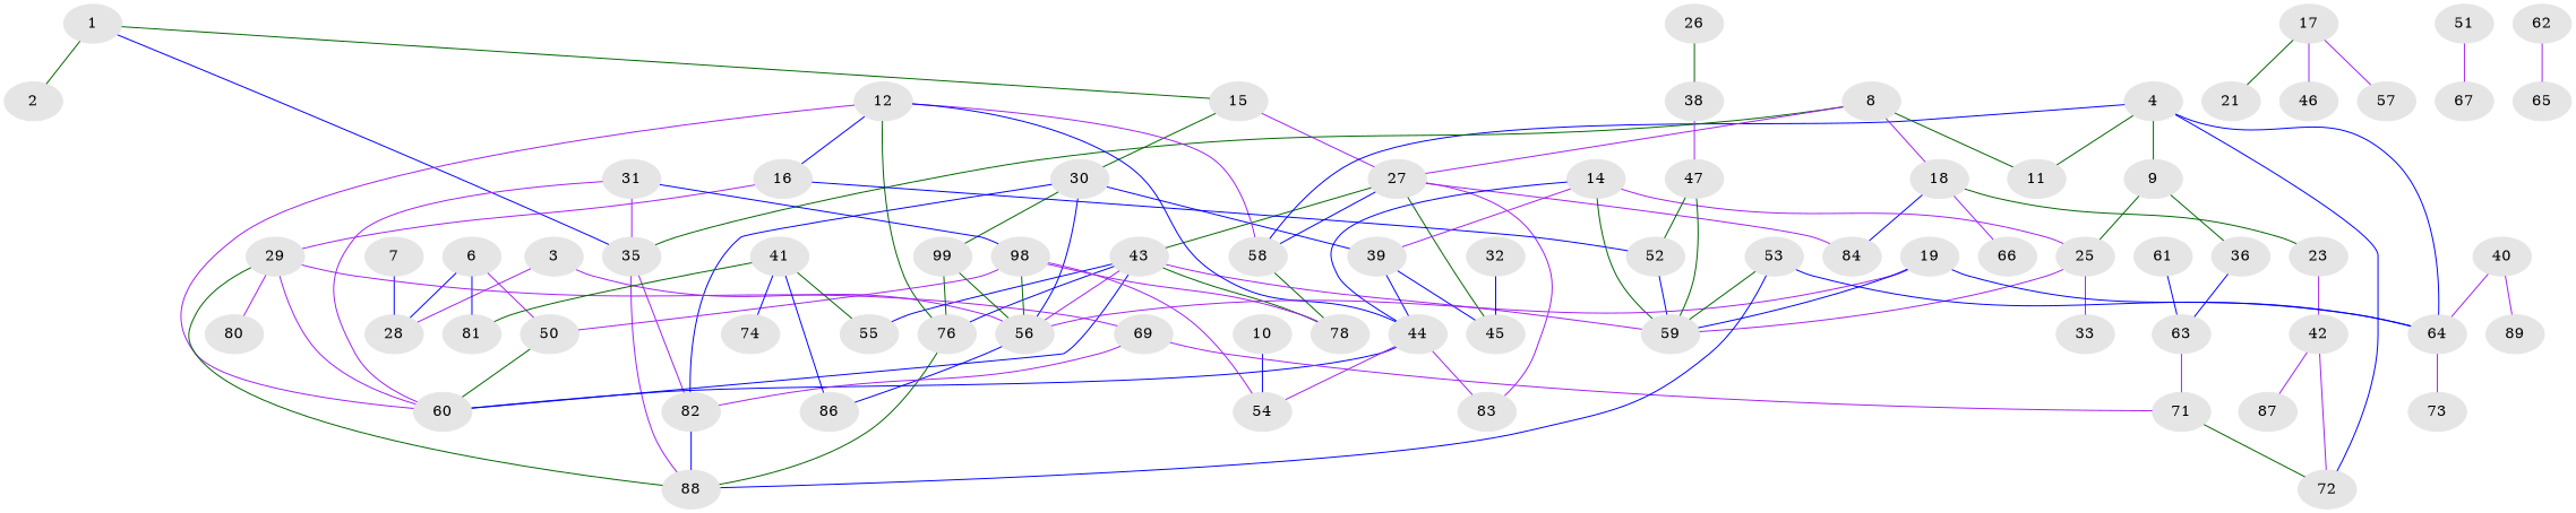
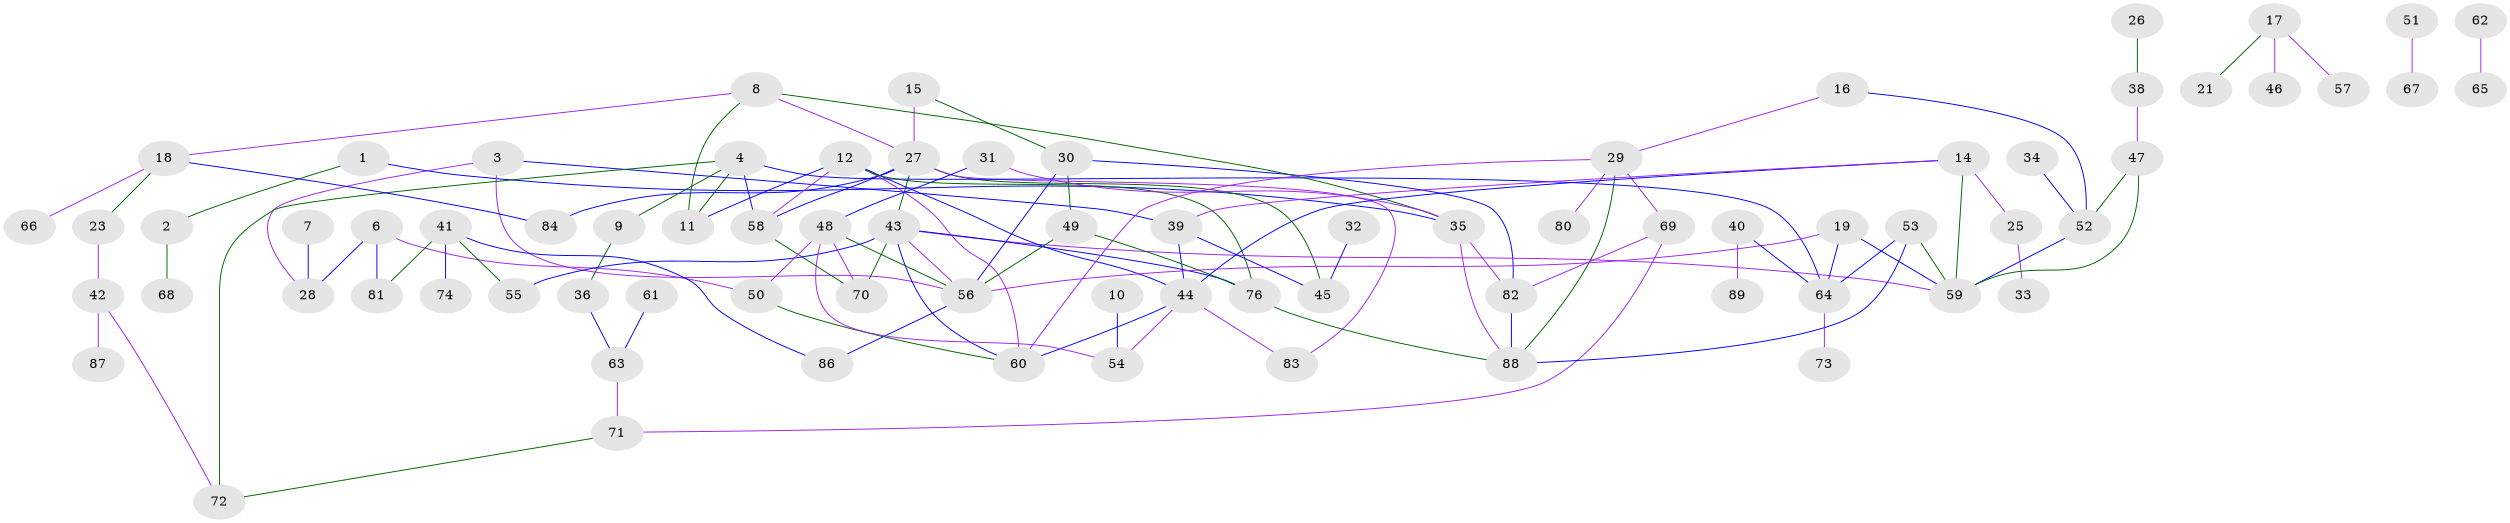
  graph {
    node [color=gray90 style=filled]
    edge [color=purple weight=1.0]
    1
    2
    15
    35
+   68
    27
    30
    88
    82
    3
    28
    56
    86
    4
    9
    11
    58
    64
    72
    25
    36
-   78
+   78 [label=70]
    73
    6
    50
    81
    60
    7
    8
    18
    23
    66
    84
    43
    45
    83
    59
    33
    63
    10
    54
    12
    16
    44
    76
    n46 [label=29]
    52
    14
    39
-   49 [label=99]
+   49
    69
    80
    17
    21
    46
    57
    42
    19
    55
    87
    71
    26
    38
    47
    31
-   48 [label=98]
+   48
    32
+   34
    40
    89
    41
    74
    51
    67
    53
    61
    62
    65
    1 -- 2 [color=darkgreen]
-   1 -- 15 [color=darkgreen]
    1 -- 35 [color=blue]
+   2 -- 68 [color=darkgreen]
    15 -- 27 [weight=2.0]
    15 -- 30 [color=darkgreen]
    35 -- 88
    35 -- 82
    27 -- 58 [color=blue]
-   27 -- 84
+   27 -- 84 [color=blue]
    27 -- 43 [color=darkgreen]
    27 -- 45 [color=darkgreen]
    27 -- 83
    30 -- 82 [color=blue]
    30 -- 56 [color=blue]
-   30 -- 39 [color=blue]
+   3 -- 39 [color=blue]
    30 -- 49 [color=darkgreen]
    82 -- 88 [color=blue]
    3 -- 28
    3 -- 56 [weight=2.0]
    56 -- 86 [color=blue]
    4 -- 9 [color=darkgreen]
    4 -- 11 [color=darkgreen]
    4 -- 58 [color=blue]
    4 -- 64 [color=blue]
-   4 -- 72 [color=blue]
-   9 -- 25 [color=darkgreen]
+   4 -- 72 [color=darkgreen]
    9 -- 36 [color=darkgreen]
    58 -- 78 [color=darkgreen]
    64 -- 73
-   25 -- 59
    25 -- 33
    36 -- 63 [color=blue]
    6 -- 28 [color=blue]
    6 -- 50
    6 -- 81 [color=blue]
    50 -- 60 [color=darkgreen]
    7 -- 28 [color=blue]
    8 -- 35 [color=darkgreen]
    8 -- 27
    8 -- 11 [color=darkgreen]
    8 -- 18
    18 -- 23 [color=darkgreen]
    18 -- 66
    18 -- 84 [color=blue]
    23 -- 42
    43 -- 56
    43 -- 78 [color=darkgreen]
    43 -- 60 [color=blue]
    43 -- 59
    43 -- 76 [color=blue]
    43 -- 55 [color=blue]
    63 -- 71
    10 -- 54 [color=blue]
    12 -- 58
    12 -- 60
-   12 -- 16 [color=blue]
+   12 -- 11 [color=blue]
    12 -- 44 [color=blue]
    12 -- 76 [color=darkgreen]
    16 -- n46
    16 -- 52 [color=blue]
    44 -- 60 [color=blue]
    44 -- 83
    44 -- 54
    76 -- 88 [color=darkgreen]
    n46 -- 88 [color=darkgreen]
    n46 -- 60
    n46 -- 69
    n46 -- 80
    52 -- 59 [color=blue]
    14 -- 25
    14 -- 59 [color=darkgreen weight=2.0]
    14 -- 44 [color=blue]
    14 -- 39
    39 -- 45 [color=blue]
    39 -- 44 [color=blue]
    49 -- 56 [color=darkgreen]
    49 -- 76 [color=darkgreen]
    69 -- 82
    69 -- 71
    17 -- 21 [color=darkgreen]
    17 -- 46
    17 -- 57
    42 -- 72
    42 -- 87
    19 -- 56
    19 -- 64 [color=blue]
    19 -- 59 [color=blue]
    71 -- 72 [color=darkgreen]
    26 -- 38 [color=darkgreen]
    38 -- 47
    47 -- 59 [color=darkgreen]
    47 -- 52 [color=darkgreen]
    31 -- 35
-   31 -- 60
    31 -- 48 [color=blue]
    48 -- 56 [color=darkgreen]
    48 -- 78
    48 -- 50
    48 -- 54
    32 -- 45 [color=blue]
-   40 -- 64
+   34 -- 52 [color=blue]
+   40 -- 64 [color=blue]
    40 -- 89
    41 -- 86 [color=blue]
    41 -- 81 [color=darkgreen]
    41 -- 55 [color=darkgreen]
    41 -- 74 [color=blue]
    51 -- 67
    53 -- 88 [color=blue]
    53 -- 64 [color=blue]
    53 -- 59 [color=darkgreen]
    61 -- 63 [color=blue]
    62 -- 65
  }
